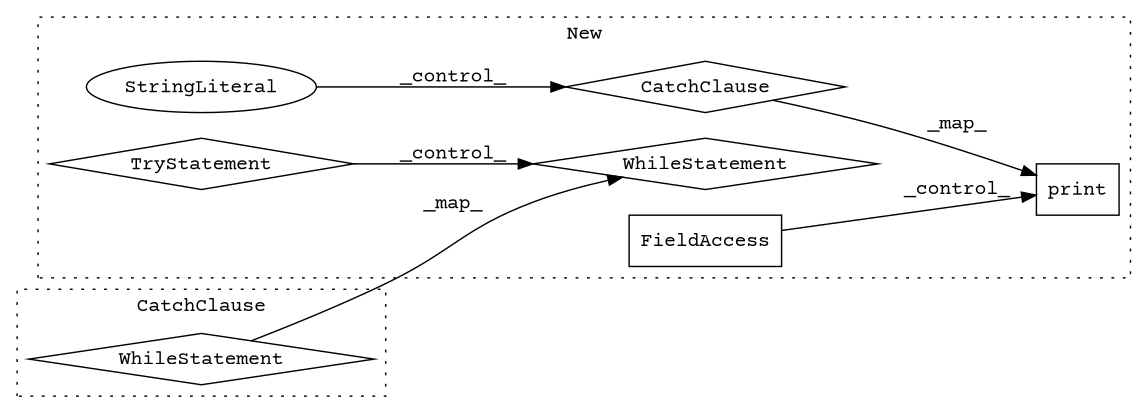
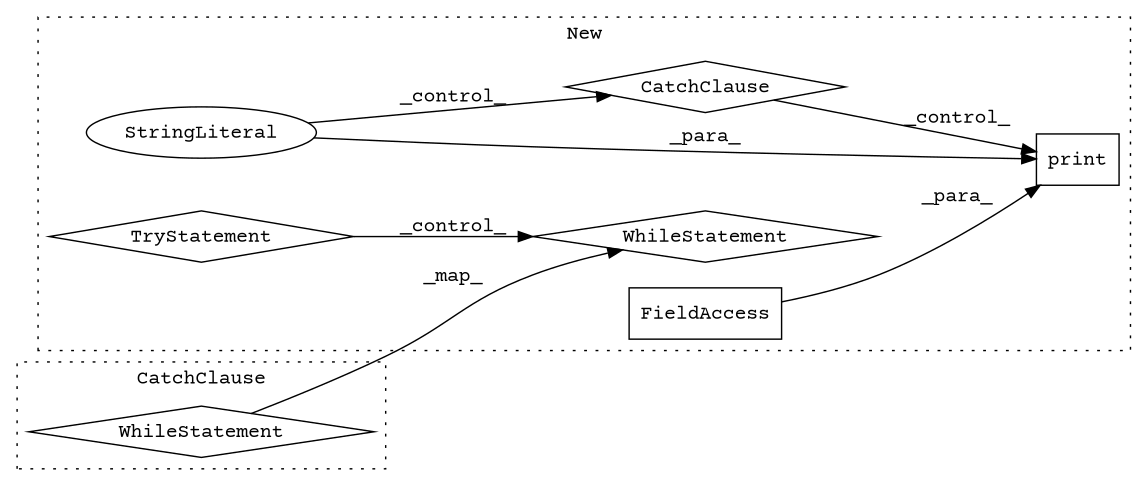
  digraph {
    fontname="Courier Prime"
    rankdir=LR
    node [a=61 fontname="Courier Prime" l="7,2" shape=diamond]
    edge [fontname="Courier Prime"]
    n1 [label=WhileStatement s="6657,6698"]
    n2 [a=54 l=4 label=TryStatement s=6645]
    n3 [a=12 l="11,2" label=CatchClause s="8005,8045"]
    n4 [a=32 l="6,1" label=print s="8055,8085" shape=box]
    n5 [a=45 l=13 label=StringLiteral s=8061 shape=ellipse]
    n6 [a=22 l=10 label=FieldAccess s=8075 shape=box]
    n7 [label=WhileStatement s="6300,6341"]
    subgraph cluster_1 {
      label=New
      style=dotted
      n1
      n2
      n3
      n4
      n5
      n6
    }
    subgraph cluster_2 {
      label=CatchClause
      style=dotted
      n7
    }
    n2 -> n1 [label=_control_]
-   n3 -> n4 [label=_map_]
+   n3 -> n4 [label=_control_]
    n5 -> n3 [label=_control_]
-   n6 -> n4 [label=_control_]
+   n5 -> n4 [label=_para_]
+   n6 -> n4 [label=_para_]
    n7 -> n1 [label=_map_]
  }
